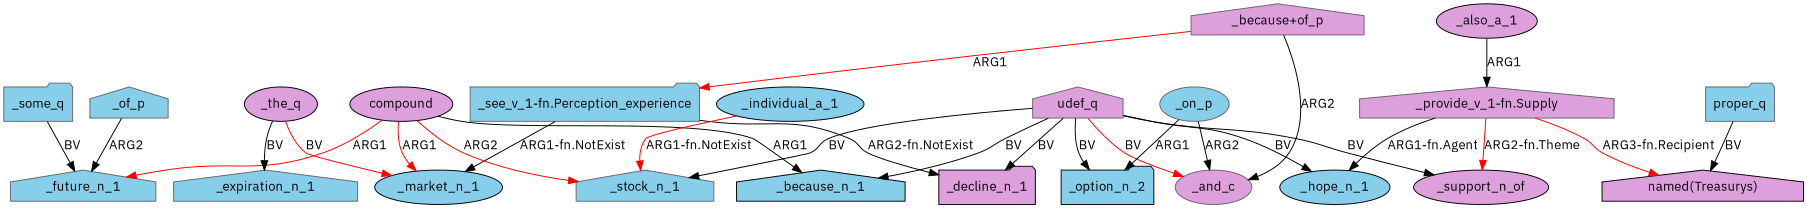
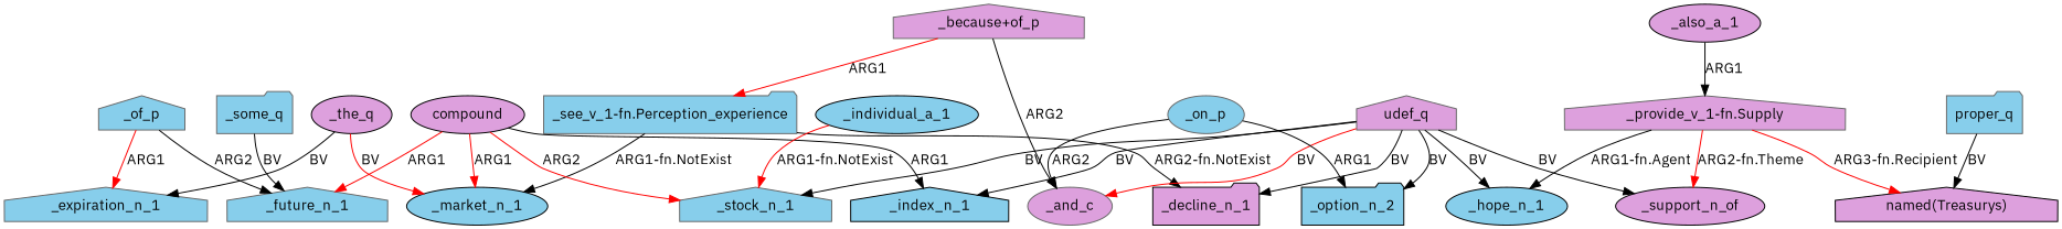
  digraph {
    fontname="IBM Plex Sans"
    node [color=gray40 fillcolor=skyblue fontname="IBM Plex Sans" shape=ellipse style=filled]
    edge [color=black fontname="IBM Plex Sans"]
    "_see_v_1-fn.Perception_experience" [shape=folder]
    _market_n_1 [color=black]
    _decline_n_1 [color=black fillcolor=plum shape=folder]
    _some_q [shape=folder]
    _future_n_1 [shape=house]
    compound [color=black fillcolor=plum]
    _stock_n_1 [shape=house]
-   _index_n_1 [color=black shape=house label=_because_n_1]
+   _index_n_1 [color=black shape=house]
    udef_q [fillcolor=plum shape=house]
    n10 [color=black label=_option_n_2 shape=folder]
    _hope_n_1 [color=black]
    _and_c [fillcolor=plum]
    _support_n_of [color=black fillcolor=plum]
    _individual_a_1 [color=black]
    "_because+of_p" [fillcolor=plum shape=house]
    "_provide_v_1-fn.Supply" [fillcolor=plum shape=house]
    "named(Treasurys)" [color=black fillcolor=plum shape=house]
    _of_p [shape=house]
    _expiration_n_1 [shape=house]
    _the_q [color=black fillcolor=plum]
    _on_p
    _also_a_1 [color=black fillcolor=plum]
    proper_q [shape=folder]
    "_see_v_1-fn.Perception_experience" -> _market_n_1 [label="ARG1-fn.NotExist"]
    "_see_v_1-fn.Perception_experience" -> _decline_n_1 [label="ARG2-fn.NotExist"]
    _some_q -> _future_n_1 [label=BV]
    compound -> _market_n_1 [color=red label=ARG1]
    compound -> _future_n_1 [color=red label=ARG1]
    compound -> _stock_n_1 [color=red label=ARG2]
    compound -> _index_n_1 [label=ARG1]
    udef_q -> _decline_n_1 [label=BV]
    udef_q -> _stock_n_1 [label=BV]
    udef_q -> _index_n_1 [label=BV]
    udef_q -> n10 [label=BV]
    udef_q -> _hope_n_1 [label=BV]
    udef_q -> _and_c [color=red label=BV]
    udef_q -> _support_n_of [label=BV]
    _individual_a_1 -> _stock_n_1 [color=red label="ARG1-fn.NotExist"]
    "_because+of_p" -> "_see_v_1-fn.Perception_experience" [color=red label=ARG1]
    "_because+of_p" -> _and_c [label=ARG2]
    "_provide_v_1-fn.Supply" -> _hope_n_1 [label="ARG1-fn.Agent"]
    "_provide_v_1-fn.Supply" -> _support_n_of [color=red label="ARG2-fn.Theme"]
    "_provide_v_1-fn.Supply" -> "named(Treasurys)" [color=red label="ARG3-fn.Recipient"]
    _of_p -> _future_n_1 [label=ARG2]
+   _of_p -> _expiration_n_1 [color=red label=ARG1]
    _the_q -> _market_n_1 [color=red label=BV]
    _the_q -> _expiration_n_1 [label=BV]
    _on_p -> n10 [label=ARG1]
    _on_p -> _and_c [label=ARG2]
    _also_a_1 -> "_provide_v_1-fn.Supply" [label=ARG1]
    proper_q -> "named(Treasurys)" [label=BV]
  }
